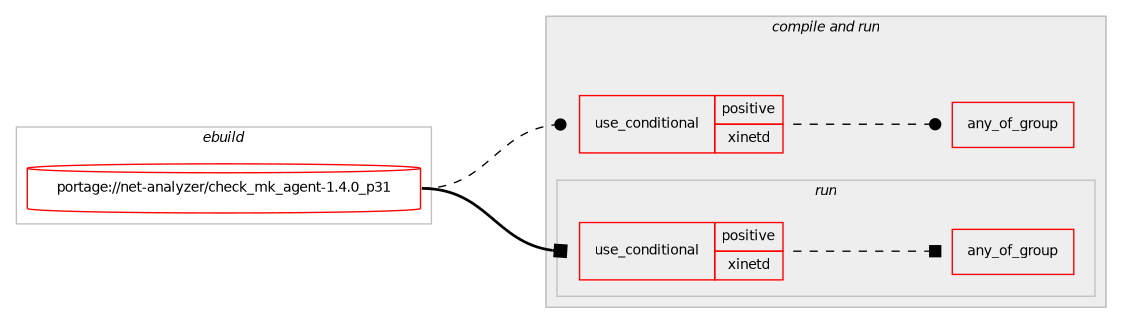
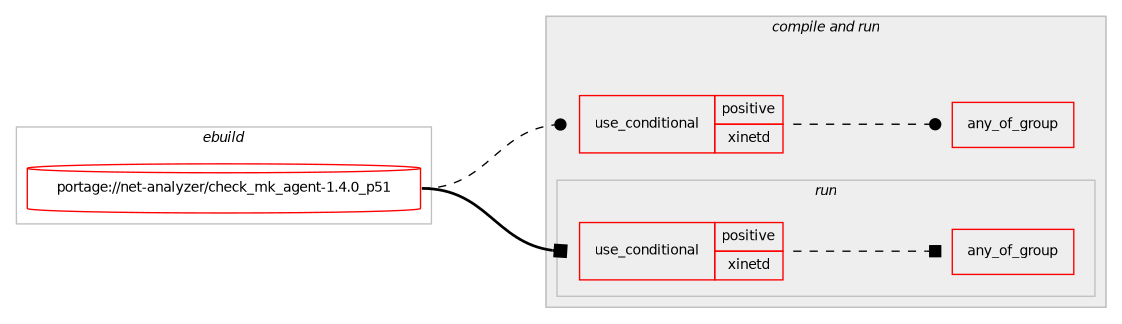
  digraph {
    compound=true
    concentrate=true
    fontname=Helvetica
    fontsize=10
    newrank=true
    rankdir=LR
    ranksep=1.5
    node [color=red fontname=Helvetica fontsize=10 shape=none]
    edge [arrowhead=dot headport=w style=dashed tailport=e weight=20]
-   n1 [label="portage://net-analyzer/check_mk_agent-1.4.0_p31" width=4 shape=cylinder]
+   n1 [label="portage://net-analyzer/check_mk_agent-1.4.0_p51" width=4 shape=cylinder]
    n2 [label=<<TABLE BORDER="0" CELLBORDER="1" CELLSPACING="0" CELLPADDING="4"><TR><TD CELLPADDING="10">any_of_group</TD></TR></TABLE>>]
    n3 [label=<<TABLE BORDER="0" CELLBORDER="1" CELLSPACING="0" CELLPADDING="4"><TR><TD ROWSPAN="3" CELLPADDING="10">use_conditional</TD></TR><TR><TD>positive</TD></TR><TR><TD>xinetd</TD></TR></TABLE>>]
    n4 [label=<<TABLE BORDER="0" CELLBORDER="1" CELLSPACING="0" CELLPADDING="4"><TR><TD CELLPADDING="10">any_of_group</TD></TR></TABLE>>]
    n5 [label=<<TABLE BORDER="0" CELLBORDER="1" CELLSPACING="0" CELLPADDING="4"><TR><TD ROWSPAN="3" CELLPADDING="10">use_conditional</TD></TR><TR><TD>positive</TD></TR><TR><TD>xinetd</TD></TR></TABLE>>]
    subgraph cluster_1 {
      color=gray
      label=<<i>ebuild</i>>
      rank=same
      n1
    }
    subgraph cluster_2 {
      color=gray
      label=<<i>dependencies</i>>
      subgraph cluster_3 {
        color=gray
        fillcolor="#eeeeee"
        label=<<i>compile</i>>
        style=filled
        subgraph sub_4 {
          color=gray
          fillcolor="#eeeeee"
          label=<<i>compile</i>>
          style=filled
          n3
          subgraph sub_5 {
            color=gray
            fillcolor="#eeeeee"
            label=<<i>compile</i>>
            style=filled
            n2
          }
        }
      }
      subgraph cluster_6 {
        color=gray
        fillcolor="#eeeeee"
        label=<<i>compile and run</i>>
        style=filled
      }
      subgraph cluster_7 {
        color=gray
        fillcolor="#eeeeee"
        label=<<i>run</i>>
        style=filled
        subgraph sub_8 {
          color=gray
          fillcolor="#eeeeee"
          label=<<i>run</i>>
          style=filled
          n5
          subgraph sub_9 {
            color=gray
            fillcolor="#eeeeee"
            label=<<i>run</i>>
            style=filled
            n4
          }
        }
      }
    }
    subgraph cluster_10 {
      color=gray
      label=<<i>candidates</i>>
      rank=same
    }
    n1 -> n3
    n1 -> n5 [arrowhead=box style=bold]
    n3 -> n2
    n5 -> n4 [arrowhead=box]
  }
